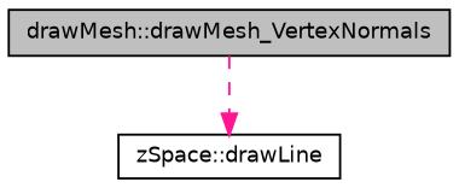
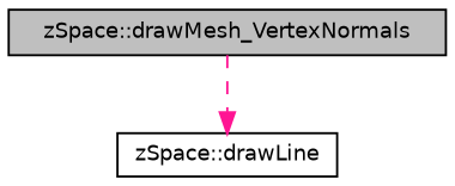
  digraph {
    rankdir=TB
    fontname="DejaVu Sans"
    node [color=black fontname="DejaVu Sans" fontsize=10 shape=record style=filled]
-   n1 [fillcolor=grey75 fontcolor=black height=0.2 label="drawMesh::drawMesh_VertexNormals" width=0.4]
+   n1 [fillcolor=grey75 fontcolor=black height=0.2 label="zSpace::drawMesh_VertexNormals" width=0.4]
    n2 [fillcolor=white height=0.2 label="zSpace::drawLine" width=0.4]
    n1 -> n2 [color=deeppink fontname="DejaVu Sans" fontsize=10 labelfontname=Helvetica labelfontsize=10 style=dashed]
  }
